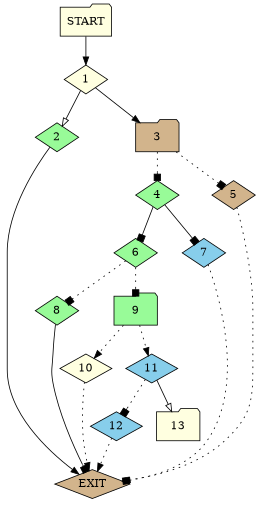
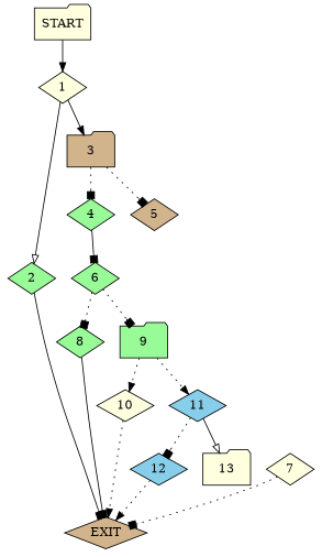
  digraph {
    fontname="DejaVu Serif"
    node [fillcolor=lightyellow fontname="DejaVu Serif" shape=diamond style=filled]
    edge [arrowhead=box fontname="DejaVu Serif" style=dotted]
    n1 [label=START shape=folder]
    1
    2 [fillcolor=palegreen]
    3 [fillcolor=tan shape=folder]
    n5 [fillcolor=tan label=EXIT]
    4 [fillcolor=palegreen]
    5 [fillcolor=tan]
    6 [fillcolor=palegreen]
-   7 [fillcolor=skyblue]
+   7
    8 [fillcolor=palegreen]
    9 [fillcolor=palegreen shape=folder]
    10
    11 [fillcolor=skyblue]
    12 [fillcolor=skyblue]
    13 [shape=folder]
    n1 -> 1 [arrowhead=normal style=solid]
    1 -> 2 [arrowhead=onormal style=solid]
    1 -> 3 [arrowhead=normal style=solid]
-   2 -> n5 [arrowhead=normal style=solid]
+   2 -> n5 [style=solid]
    3 -> 4
    3 -> 5
    4 -> 6 [style=solid]
-   4 -> 7 [style=solid]
-   5 -> n5 [arrowhead=normal]
    6 -> 8
    6 -> 9
    7 -> n5
    8 -> n5 [style=solid]
    9 -> 10 [arrowhead=normal]
    9 -> 11 [arrowhead=normal]
    10 -> n5 [arrowhead=normal]
    11 -> 12
    11 -> 13 [arrowhead=onormal style=solid]
    12 -> n5 [arrowhead=normal]
  }
